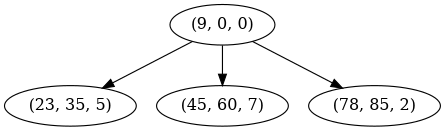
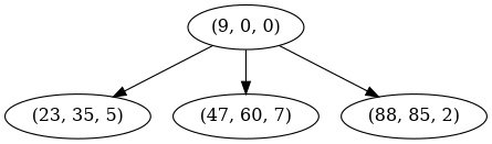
  digraph {
    n1 [label="(9, 0, 0)"]
    "(23, 35, 5)"
-   "(47, 60, 7)" [label="(45, 60, 7)"]
-   "(78, 85, 2)"
+   "(47, 60, 7)"
+   "(78, 85, 2)" [label="(88, 85, 2)"]
    n1 -> "(23, 35, 5)"
    n1 -> "(47, 60, 7)"
    n1 -> "(78, 85, 2)"
  }
